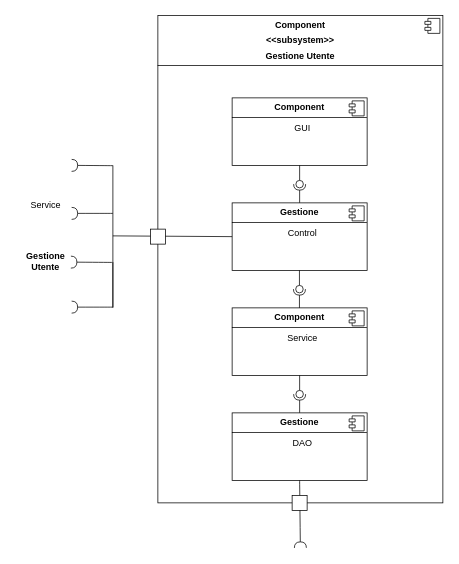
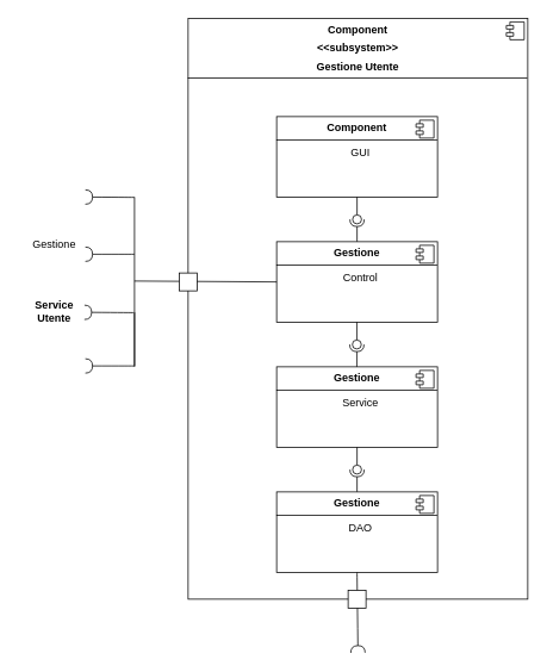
  <mxCell id="0" />
  <mxCell id="1" parent="0" />
  <mxCell id="2" value="&lt;p style=&quot;margin:0px;margin-top:6px;text-align:center;&quot;&gt;&lt;b&gt;Component&lt;/b&gt;&lt;/p&gt;&lt;p style=&quot;margin:0px;margin-top:6px;text-align:center;&quot;&gt;&lt;b&gt;&amp;lt;&amp;lt;subsystem&amp;gt;&amp;gt;&lt;/b&gt;&lt;/p&gt;&lt;p style=&quot;margin:0px;margin-top:6px;text-align:center;&quot;&gt;&lt;b&gt;Gestione Utente&lt;/b&gt;&lt;/p&gt;&lt;hr size=&quot;1&quot; style=&quot;border-style:solid;&quot;&gt;&lt;p style=&quot;margin:0px;margin-left:8px;&quot;&gt;&lt;br&gt;&lt;/p&gt;" style="align=left;overflow=fill;html=1;dropTarget=0;whiteSpace=wrap;" vertex="1" parent="1"><mxGeometry x="210" y="20" width="380" height="650" as="geometry" /></mxCell>
  <mxCell id="3" value="" style="shape=component;jettyWidth=8;jettyHeight=4;" vertex="1" parent="2"><mxGeometry x="1" width="20" height="20" relative="1" as="geometry"><mxPoint x="-24" y="4" as="offset" /></mxGeometry></mxCell>
  <mxCell id="4" value="&lt;p style=&quot;margin:0px;margin-top:6px;text-align:center;&quot;&gt;&lt;b&gt;Component&lt;/b&gt;&lt;/p&gt;&lt;hr size=&quot;1&quot; style=&quot;border-style:solid;&quot;&gt;&lt;p style=&quot;text-align: center; margin: 0px 0px 0px 8px;&quot;&gt;GUI&lt;/p&gt;" style="align=left;overflow=fill;html=1;dropTarget=0;whiteSpace=wrap;" vertex="1" parent="1"><mxGeometry x="309" y="130" width="180" height="90" as="geometry" /></mxCell>
  <mxCell id="5" value="" style="shape=component;jettyWidth=8;jettyHeight=4;" vertex="1" parent="4"><mxGeometry x="1" width="20" height="20" relative="1" as="geometry"><mxPoint x="-24" y="4" as="offset" /></mxGeometry></mxCell>
  <mxCell id="6" value="" style="rounded=0;orthogonalLoop=1;jettySize=auto;html=1;endArrow=halfCircle;endFill=0;endSize=6;strokeWidth=1;sketch=0;exitX=0.5;exitY=0;exitDx=0;exitDy=0;" edge="1" parent="1" source="9" target="8"><mxGeometry relative="1" as="geometry"><mxPoint x="410" y="245" as="sourcePoint" /></mxGeometry></mxCell>
  <mxCell id="7" value="" style="rounded=0;orthogonalLoop=1;jettySize=auto;html=1;endArrow=oval;endFill=0;sketch=0;sourcePerimeterSpacing=0;targetPerimeterSpacing=0;endSize=10;exitX=0.5;exitY=1;exitDx=0;exitDy=0;" edge="1" parent="1" source="4" target="8"><mxGeometry relative="1" as="geometry"><mxPoint x="370" y="245" as="sourcePoint" /></mxGeometry></mxCell>
  <mxCell id="8" value="" style="ellipse;whiteSpace=wrap;html=1;align=center;aspect=fixed;fillColor=none;strokeColor=none;resizable=0;perimeter=centerPerimeter;rotatable=0;allowArrows=0;points=[];outlineConnect=1;" vertex="1" parent="1"><mxGeometry x="394" y="240" width="10" height="10" as="geometry" /></mxCell>
  <mxCell id="9" value="&lt;p style=&quot;margin:0px;margin-top:6px;text-align:center;&quot;&gt;&lt;b&gt;Gestione&lt;/b&gt;&lt;/p&gt;&lt;hr size=&quot;1&quot; style=&quot;border-style:solid;&quot;&gt;&lt;p style=&quot;text-align: center; margin: 0px 0px 0px 8px;&quot;&gt;Control&lt;/p&gt;" style="align=left;overflow=fill;html=1;dropTarget=0;whiteSpace=wrap;" vertex="1" parent="1"><mxGeometry x="309" y="270" width="180" height="90" as="geometry" /></mxCell>
  <mxCell id="10" value="" style="shape=component;jettyWidth=8;jettyHeight=4;" vertex="1" parent="9"><mxGeometry x="1" width="20" height="20" relative="1" as="geometry"><mxPoint x="-24" y="4" as="offset" /></mxGeometry></mxCell>
- <mxCell id="11" value="&lt;p style=&quot;margin:0px;margin-top:6px;text-align:center;&quot;&gt;&lt;b&gt;Component&lt;/b&gt;&lt;/p&gt;&lt;hr size=&quot;1&quot; style=&quot;border-style:solid;&quot;&gt;&lt;p style=&quot;text-align: center; margin: 0px 0px 0px 8px;&quot;&gt;Service&lt;/p&gt;" style="align=left;overflow=fill;html=1;dropTarget=0;whiteSpace=wrap;" vertex="1" parent="1"><mxGeometry x="309" y="410" width="180" height="90" as="geometry" /></mxCell>
+ <mxCell id="11" value="&lt;p style=&quot;margin:0px;margin-top:6px;text-align:center;&quot;&gt;&lt;b&gt;Gestione&lt;/b&gt;&lt;/p&gt;&lt;hr size=&quot;1&quot; style=&quot;border-style:solid;&quot;&gt;&lt;p style=&quot;text-align: center; margin: 0px 0px 0px 8px;&quot;&gt;Service&lt;/p&gt;" style="align=left;overflow=fill;html=1;dropTarget=0;whiteSpace=wrap;" vertex="1" parent="1"><mxGeometry x="309" y="410" width="180" height="90" as="geometry" /></mxCell>
  <mxCell id="12" value="" style="shape=component;jettyWidth=8;jettyHeight=4;" vertex="1" parent="11"><mxGeometry x="1" width="20" height="20" relative="1" as="geometry"><mxPoint x="-24" y="4" as="offset" /></mxGeometry></mxCell>
  <mxCell id="13" value="" style="rounded=0;orthogonalLoop=1;jettySize=auto;html=1;endArrow=halfCircle;endFill=0;endSize=6;strokeWidth=1;sketch=0;exitX=0.5;exitY=0;exitDx=0;exitDy=0;" edge="1" parent="1" source="16" target="15"><mxGeometry relative="1" as="geometry"><mxPoint x="410" y="525" as="sourcePoint" /></mxGeometry></mxCell>
  <mxCell id="14" value="" style="rounded=0;orthogonalLoop=1;jettySize=auto;html=1;endArrow=oval;endFill=0;sketch=0;sourcePerimeterSpacing=0;targetPerimeterSpacing=0;endSize=10;exitX=0.5;exitY=1;exitDx=0;exitDy=0;" edge="1" parent="1" source="11" target="15"><mxGeometry relative="1" as="geometry"><mxPoint x="370" y="525" as="sourcePoint" /></mxGeometry></mxCell>
  <mxCell id="15" value="" style="ellipse;whiteSpace=wrap;html=1;align=center;aspect=fixed;fillColor=none;strokeColor=none;resizable=0;perimeter=centerPerimeter;rotatable=0;allowArrows=0;points=[];outlineConnect=1;" vertex="1" parent="1"><mxGeometry x="394" y="520" width="10" height="10" as="geometry" /></mxCell>
  <mxCell id="16" value="&lt;p style=&quot;margin:0px;margin-top:6px;text-align:center;&quot;&gt;&lt;b&gt;Gestione&lt;/b&gt;&lt;/p&gt;&lt;hr size=&quot;1&quot; style=&quot;border-style:solid;&quot;&gt;&lt;p style=&quot;text-align: center; margin: 0px 0px 0px 8px;&quot;&gt;DAO&lt;/p&gt;" style="align=left;overflow=fill;html=1;dropTarget=0;whiteSpace=wrap;" vertex="1" parent="1"><mxGeometry x="309" y="550" width="180" height="90" as="geometry" /></mxCell>
  <mxCell id="17" value="" style="shape=component;jettyWidth=8;jettyHeight=4;" vertex="1" parent="16"><mxGeometry x="1" width="20" height="20" relative="1" as="geometry"><mxPoint x="-24" y="4" as="offset" /></mxGeometry></mxCell>
  <mxCell id="18" value="" style="rounded=0;orthogonalLoop=1;jettySize=auto;html=1;endArrow=halfCircle;endFill=0;endSize=6;strokeWidth=1;sketch=0;exitX=0.5;exitY=0;exitDx=0;exitDy=0;" edge="1" parent="1"><mxGeometry relative="1" as="geometry"><mxPoint x="398.77" y="410" as="sourcePoint" /><mxPoint x="398.77" y="385" as="targetPoint" /></mxGeometry></mxCell>
  <mxCell id="19" value="" style="rounded=0;orthogonalLoop=1;jettySize=auto;html=1;endArrow=oval;endFill=0;sketch=0;sourcePerimeterSpacing=0;targetPerimeterSpacing=0;endSize=10;exitX=0.5;exitY=1;exitDx=0;exitDy=0;" edge="1" parent="1"><mxGeometry relative="1" as="geometry"><mxPoint x="398.77" y="360" as="sourcePoint" /><mxPoint x="398.77" y="385" as="targetPoint" /></mxGeometry></mxCell>
  <mxCell id="20" value="" style="rounded=0;orthogonalLoop=1;jettySize=auto;html=1;endArrow=halfCircle;endFill=0;endSize=6;strokeWidth=1;sketch=0;fontSize=12;curved=1;" edge="1" parent="1"><mxGeometry relative="1" as="geometry"><mxPoint x="150" y="284" as="sourcePoint" /><mxPoint x="95" y="284" as="targetPoint" /></mxGeometry></mxCell>
  <mxCell id="21" value="" style="ellipse;whiteSpace=wrap;html=1;align=center;aspect=fixed;fillColor=none;strokeColor=none;resizable=0;perimeter=centerPerimeter;rotatable=0;allowArrows=0;points=[];outlineConnect=1;" vertex="1" parent="1"><mxGeometry x="283" y="310" width="10" height="10" as="geometry" /></mxCell>
  <mxCell id="22" value="" style="rounded=0;orthogonalLoop=1;jettySize=auto;html=1;endArrow=halfCircle;endFill=0;endSize=6;strokeWidth=1;sketch=0;fontSize=12;curved=1;exitX=0.5;exitY=1;exitDx=0;exitDy=0;" edge="1" parent="1" source="16"><mxGeometry relative="1" as="geometry"><mxPoint x="382" y="720" as="sourcePoint" /><mxPoint x="400" y="730" as="targetPoint" /></mxGeometry></mxCell>
  <mxCell id="23" value="" style="whiteSpace=wrap;html=1;aspect=fixed;" vertex="1" parent="1"><mxGeometry x="389" y="660" width="20" height="20" as="geometry" /></mxCell>
  <mxCell id="24" value="" style="rounded=0;orthogonalLoop=1;jettySize=auto;html=1;endArrow=halfCircle;endFill=0;endSize=6;strokeWidth=1;sketch=0;fontSize=12;curved=1;" edge="1" parent="1"><mxGeometry relative="1" as="geometry"><mxPoint x="150" y="220.38" as="sourcePoint" /><mxPoint x="95" y="220" as="targetPoint" /></mxGeometry></mxCell>
  <mxCell id="25" value="" style="endArrow=none;html=1;rounded=0;" edge="1" parent="1"><mxGeometry width="50" height="50" relative="1" as="geometry"><mxPoint x="150" y="410" as="sourcePoint" /><mxPoint x="150" y="220" as="targetPoint" /></mxGeometry></mxCell>
  <mxCell id="26" value="" style="endArrow=none;html=1;rounded=0;exitX=0;exitY=0.5;exitDx=0;exitDy=0;" edge="1" parent="1" source="9"><mxGeometry width="50" height="50" relative="1" as="geometry"><mxPoint x="309" y="329" as="sourcePoint" /><mxPoint x="150" y="314" as="targetPoint" /></mxGeometry></mxCell>
  <mxCell id="27" value="" style="whiteSpace=wrap;html=1;aspect=fixed;" vertex="1" parent="1"><mxGeometry x="200" y="305" width="20" height="20" as="geometry" /></mxCell>
  <mxCell id="28" value="" style="rounded=0;orthogonalLoop=1;jettySize=auto;html=1;endArrow=halfCircle;endFill=0;endSize=6;strokeWidth=1;sketch=0;fontSize=12;curved=1;" edge="1" parent="1"><mxGeometry relative="1" as="geometry"><mxPoint x="150" y="409" as="sourcePoint" /><mxPoint x="95" y="409" as="targetPoint" /></mxGeometry></mxCell>
- <mxCell id="29" value="Gestione&lt;div&gt;Utente&lt;/div&gt;" style="text;align=center;fontStyle=1;verticalAlign=middle;spacingLeft=3;spacingRight=3;strokeColor=none;rotatable=0;points=[[0,0.5],[1,0.5]];portConstraint=eastwest;html=1;" vertex="1" parent="1"><mxGeometry x="20" y="335" width="80" height="26" as="geometry" /></mxCell>
+ <mxCell id="29" value="Service&lt;div&gt;Utente&lt;/div&gt;" style="text;align=center;fontStyle=1;verticalAlign=middle;spacingLeft=3;spacingRight=3;strokeColor=none;rotatable=0;points=[[0,0.5],[1,0.5]];portConstraint=eastwest;html=1;" vertex="1" parent="1"><mxGeometry x="20" y="335" width="80" height="26" as="geometry" /></mxCell>
  <mxCell id="30" value="" style="rounded=0;orthogonalLoop=1;jettySize=auto;html=1;endArrow=halfCircle;endFill=0;endSize=6;strokeWidth=1;sketch=0;fontSize=12;curved=1;" edge="1" parent="1"><mxGeometry relative="1" as="geometry"><mxPoint x="149" y="349.38" as="sourcePoint" /><mxPoint x="94" y="349" as="targetPoint" /></mxGeometry></mxCell>
  <mxCell id="31" value="" style="endArrow=none;html=1;rounded=0;" edge="1" parent="1"><mxGeometry width="50" height="50" relative="1" as="geometry"><mxPoint x="150" y="409" as="sourcePoint" /><mxPoint x="150" y="349" as="targetPoint" /></mxGeometry></mxCell>
- <mxCell id="32" value="Service" style="text;html=1;align=center;verticalAlign=middle;resizable=0;points=[];autosize=1;strokeColor=none;fillColor=none;" vertex="1" parent="1"><mxGeometry x="25" y="258" width="70" height="30" as="geometry" /></mxCell>
+ <mxCell id="32" value="Gestione" style="text;html=1;align=center;verticalAlign=middle;resizable=0;points=[];autosize=1;strokeColor=none;fillColor=none;" vertex="1" parent="1"><mxGeometry x="25" y="258" width="70" height="30" as="geometry" /></mxCell>
